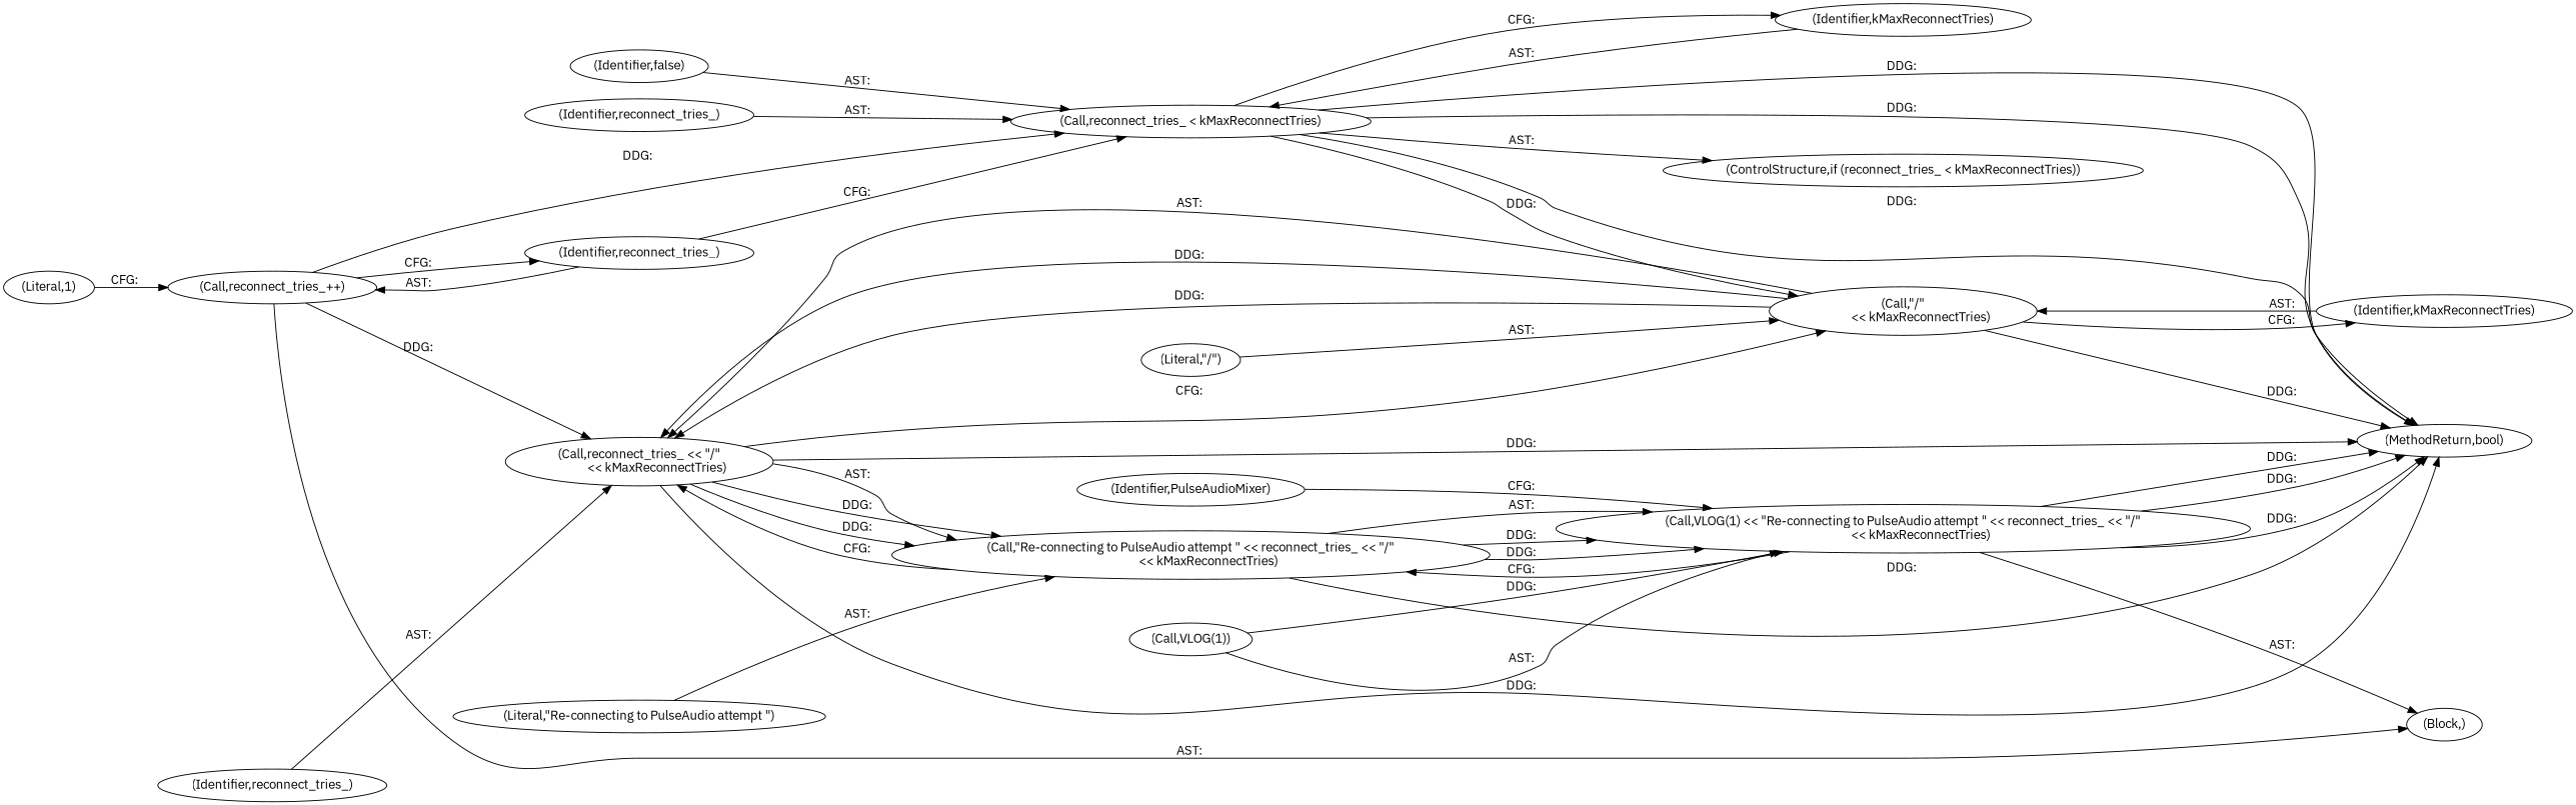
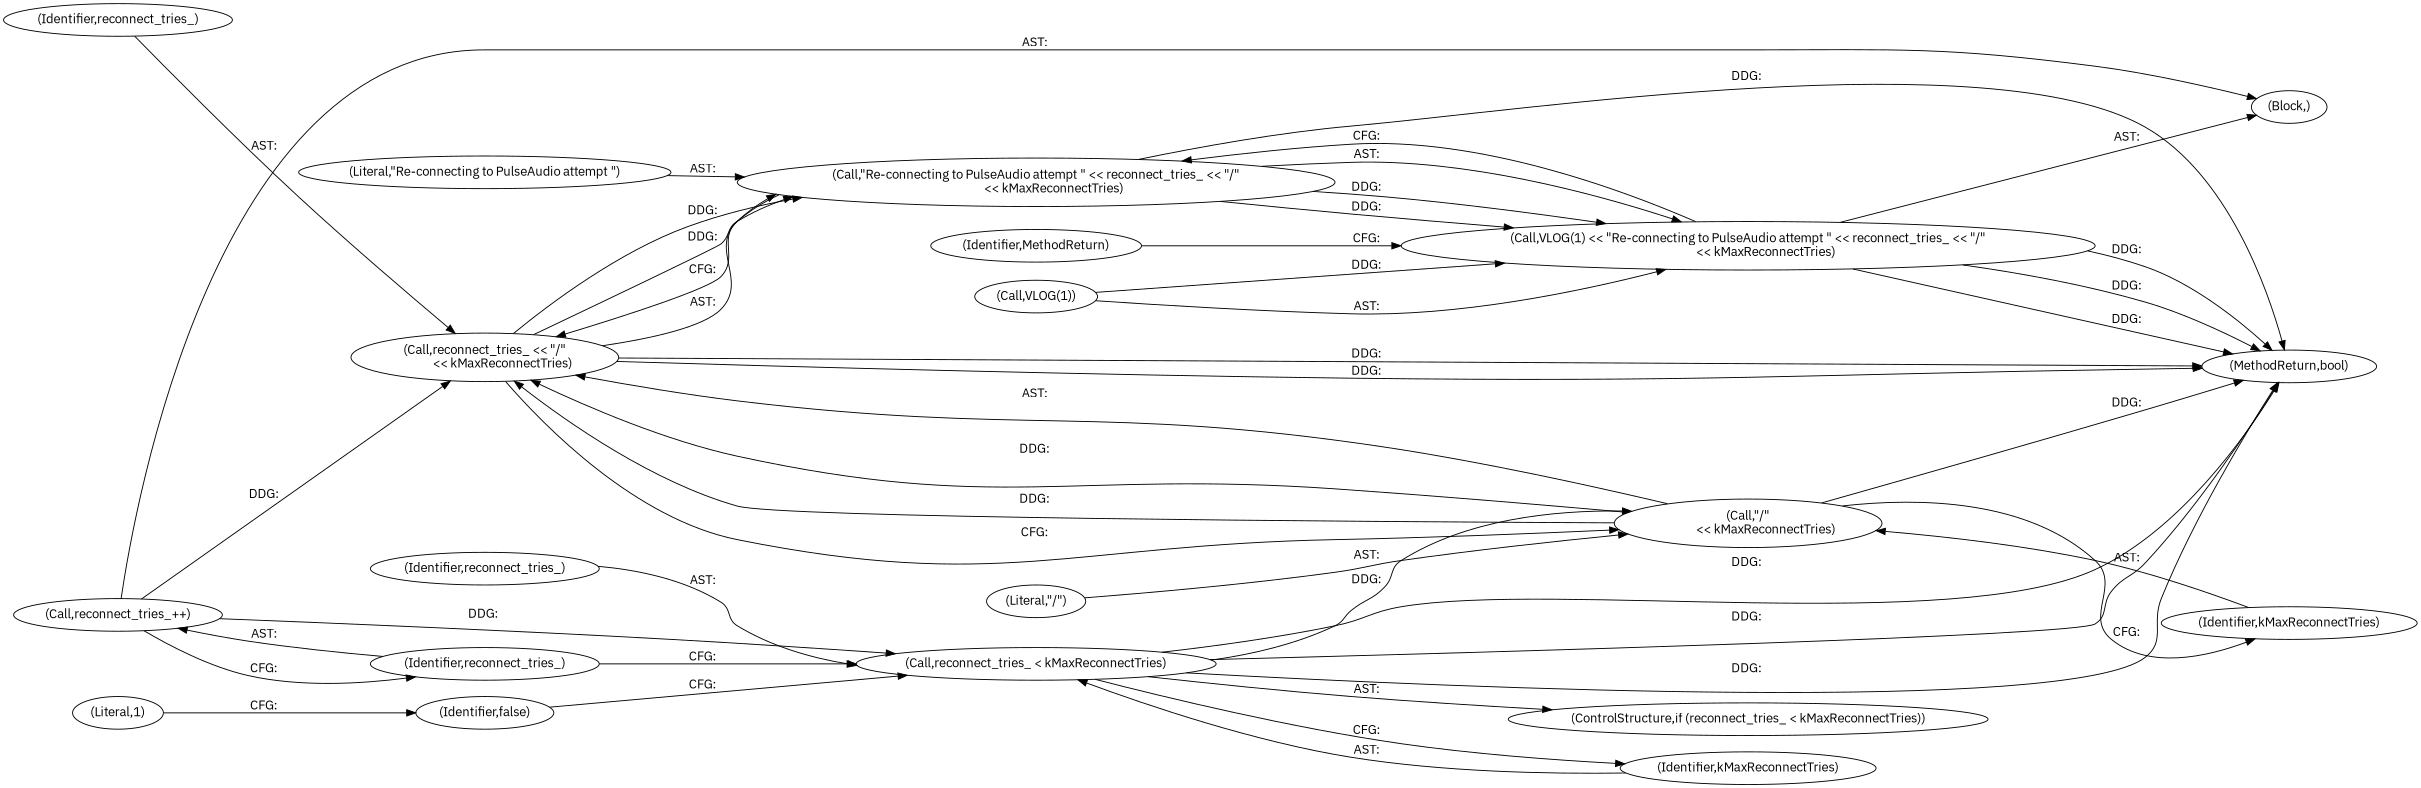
  digraph {
    fontname="IBM Plex Sans"
    rankdir=LR
    node [fontname="IBM Plex Sans"]
    edge [fontname="IBM Plex Sans"]
    n1 [label="(Call,reconnect_tries_ << \"/\"\n             << kMaxReconnectTries)"]
    n2 [label="(Call,\"/\"\n             << kMaxReconnectTries)"]
    n3 [label="(Call,\"Re-connecting to PulseAudio attempt \" << reconnect_tries_ << \"/\"\n             << kMaxReconnectTries)"]
    n4 [label="(MethodReturn,bool)"]
    n5 [label="(Identifier,kMaxReconnectTries)"]
    n6 [label="(Call,VLOG(1) << \"Re-connecting to PulseAudio attempt \" << reconnect_tries_ << \"/\"\n             << kMaxReconnectTries)"]
    n7 [label="(Call,reconnect_tries_++)"]
    n8 [label="(Identifier,reconnect_tries_)"]
    n9 [label="(Block,)"]
    n10 [label="(Call,reconnect_tries_ < kMaxReconnectTries)"]
    n11 [label="(ControlStructure,if (reconnect_tries_ < kMaxReconnectTries))"]
    n12 [label="(Identifier,kMaxReconnectTries)"]
    n13 [label="(Identifier,reconnect_tries_)"]
    n14 [label="(Literal,1)"]
    n15 [label="(Call,VLOG(1))"]
-   n16 [label="(Identifier,PulseAudioMixer)"]
+   n16 [label="(Identifier,MethodReturn)"]
    n17 [label="(Literal,\"/\")"]
    n18 [label="(Identifier,false)"]
    n19 [label="(Identifier,reconnect_tries_)"]
    n20 [label="(Literal,\"Re-connecting to PulseAudio attempt \")"]
    n1 -> n2 [label="CFG: "]
    n1 -> n3 [label="AST: "]
    n1 -> n3 [label="DDG: "]
    n1 -> n3 [label="DDG: "]
    n1 -> n4 [label="DDG: "]
    n1 -> n4 [label="DDG: "]
    n2 -> n1 [label="AST: "]
    n2 -> n1 [label="DDG: "]
    n2 -> n1 [label="DDG: "]
    n2 -> n4 [label="DDG: "]
    n2 -> n5 [label="CFG: "]
    n3 -> n1 [label="CFG: "]
    n3 -> n4 [label="DDG: "]
    n3 -> n6 [label="AST: "]
    n3 -> n6 [label="DDG: "]
    n3 -> n6 [label="DDG: "]
    n5 -> n2 [label="AST: "]
    n6 -> n3 [label="CFG: "]
    n6 -> n4 [label="DDG: "]
    n6 -> n4 [label="DDG: "]
    n6 -> n4 [label="DDG: "]
    n6 -> n9 [label="AST: "]
    n7 -> n1 [label="DDG: "]
    n7 -> n8 [label="CFG: "]
    n7 -> n9 [label="AST: "]
    n7 -> n10 [label="DDG: "]
    n8 -> n7 [label="AST: "]
    n8 -> n10 [label="CFG: "]
    n10 -> n2 [label="DDG: "]
    n10 -> n4 [label="DDG: "]
    n10 -> n4 [label="DDG: "]
    n10 -> n4 [label="DDG: "]
    n10 -> n11 [label="AST: "]
    n10 -> n12 [label="CFG: "]
    n12 -> n10 [label="AST: "]
    n13 -> n1 [label="AST: "]
-   n14 -> n7 [label="CFG: "]
+   n14 -> n18 [label="CFG: "]
    n15 -> n6 [label="AST: "]
    n15 -> n6 [label="DDG: "]
    n16 -> n6 [label="CFG: "]
    n17 -> n2 [label="AST: "]
-   n18 -> n10 [label="AST: "]
+   n18 -> n10 [label="CFG: "]
    n19 -> n10 [label="AST: "]
    n20 -> n3 [label="AST: "]
  }
